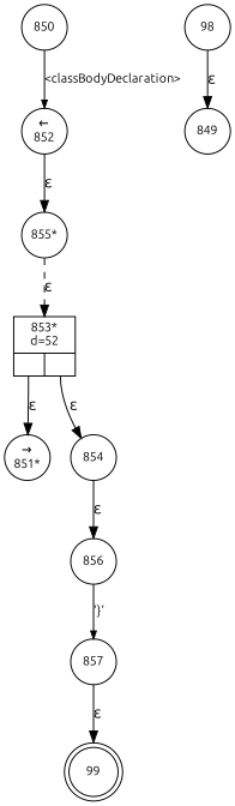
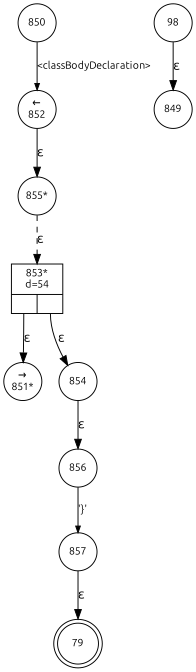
  digraph {
    fontname=Ubuntu
    rankdir=TB
    node [fixedsize=true fontname=Ubuntu fontsize=11 shape=circle peripheries=1]
    edge [fontname=Ubuntu]
-   n1 [label=99 shape=doublecircle width=.6 peripheries=""]
+   n1 [label=79 shape=doublecircle width=.6 peripheries=""]
    n2 [label=849 width=.55]
-   n3 [fixedsize=false label="{853*\nd=52|{<p0>|<p1>}}" shape=record]
+   n3 [fixedsize=false label="{853*\nd=54|{<p0>|<p1>}}" shape=record]
    n4 [label="&rarr;\n851*" width=.55]
    n5 [label=854 width=.55]
    n6 [label=98 width=.55]
    n7 [label=850 width=.55]
    n8 [label="&larr;\n852" width=.55]
    n9 [label="855*" width=.55]
    n10 [label=856 width=.55]
    n11 [label=857 width=.55]
    n3 -> n4 [label="&epsilon;" tailport=p0]
    n3 -> n5 [label="&epsilon;" tailport=p1]
    n5 -> n10 [label="&epsilon;"]
    n6 -> n2 [label="&epsilon;"]
    n7 -> n8 [arrowhead=normal arrowsize=.7 fontsize=11 label="<classBodyDeclaration>"]
    n8 -> n9 [label="&epsilon;"]
    n9 -> n3 [label="&epsilon;" style=dashed]
    n10 -> n11 [arrowhead=normal arrowsize=.7 fontsize=11 label="'}'"]
    n11 -> n1 [label="&epsilon;"]
  }
